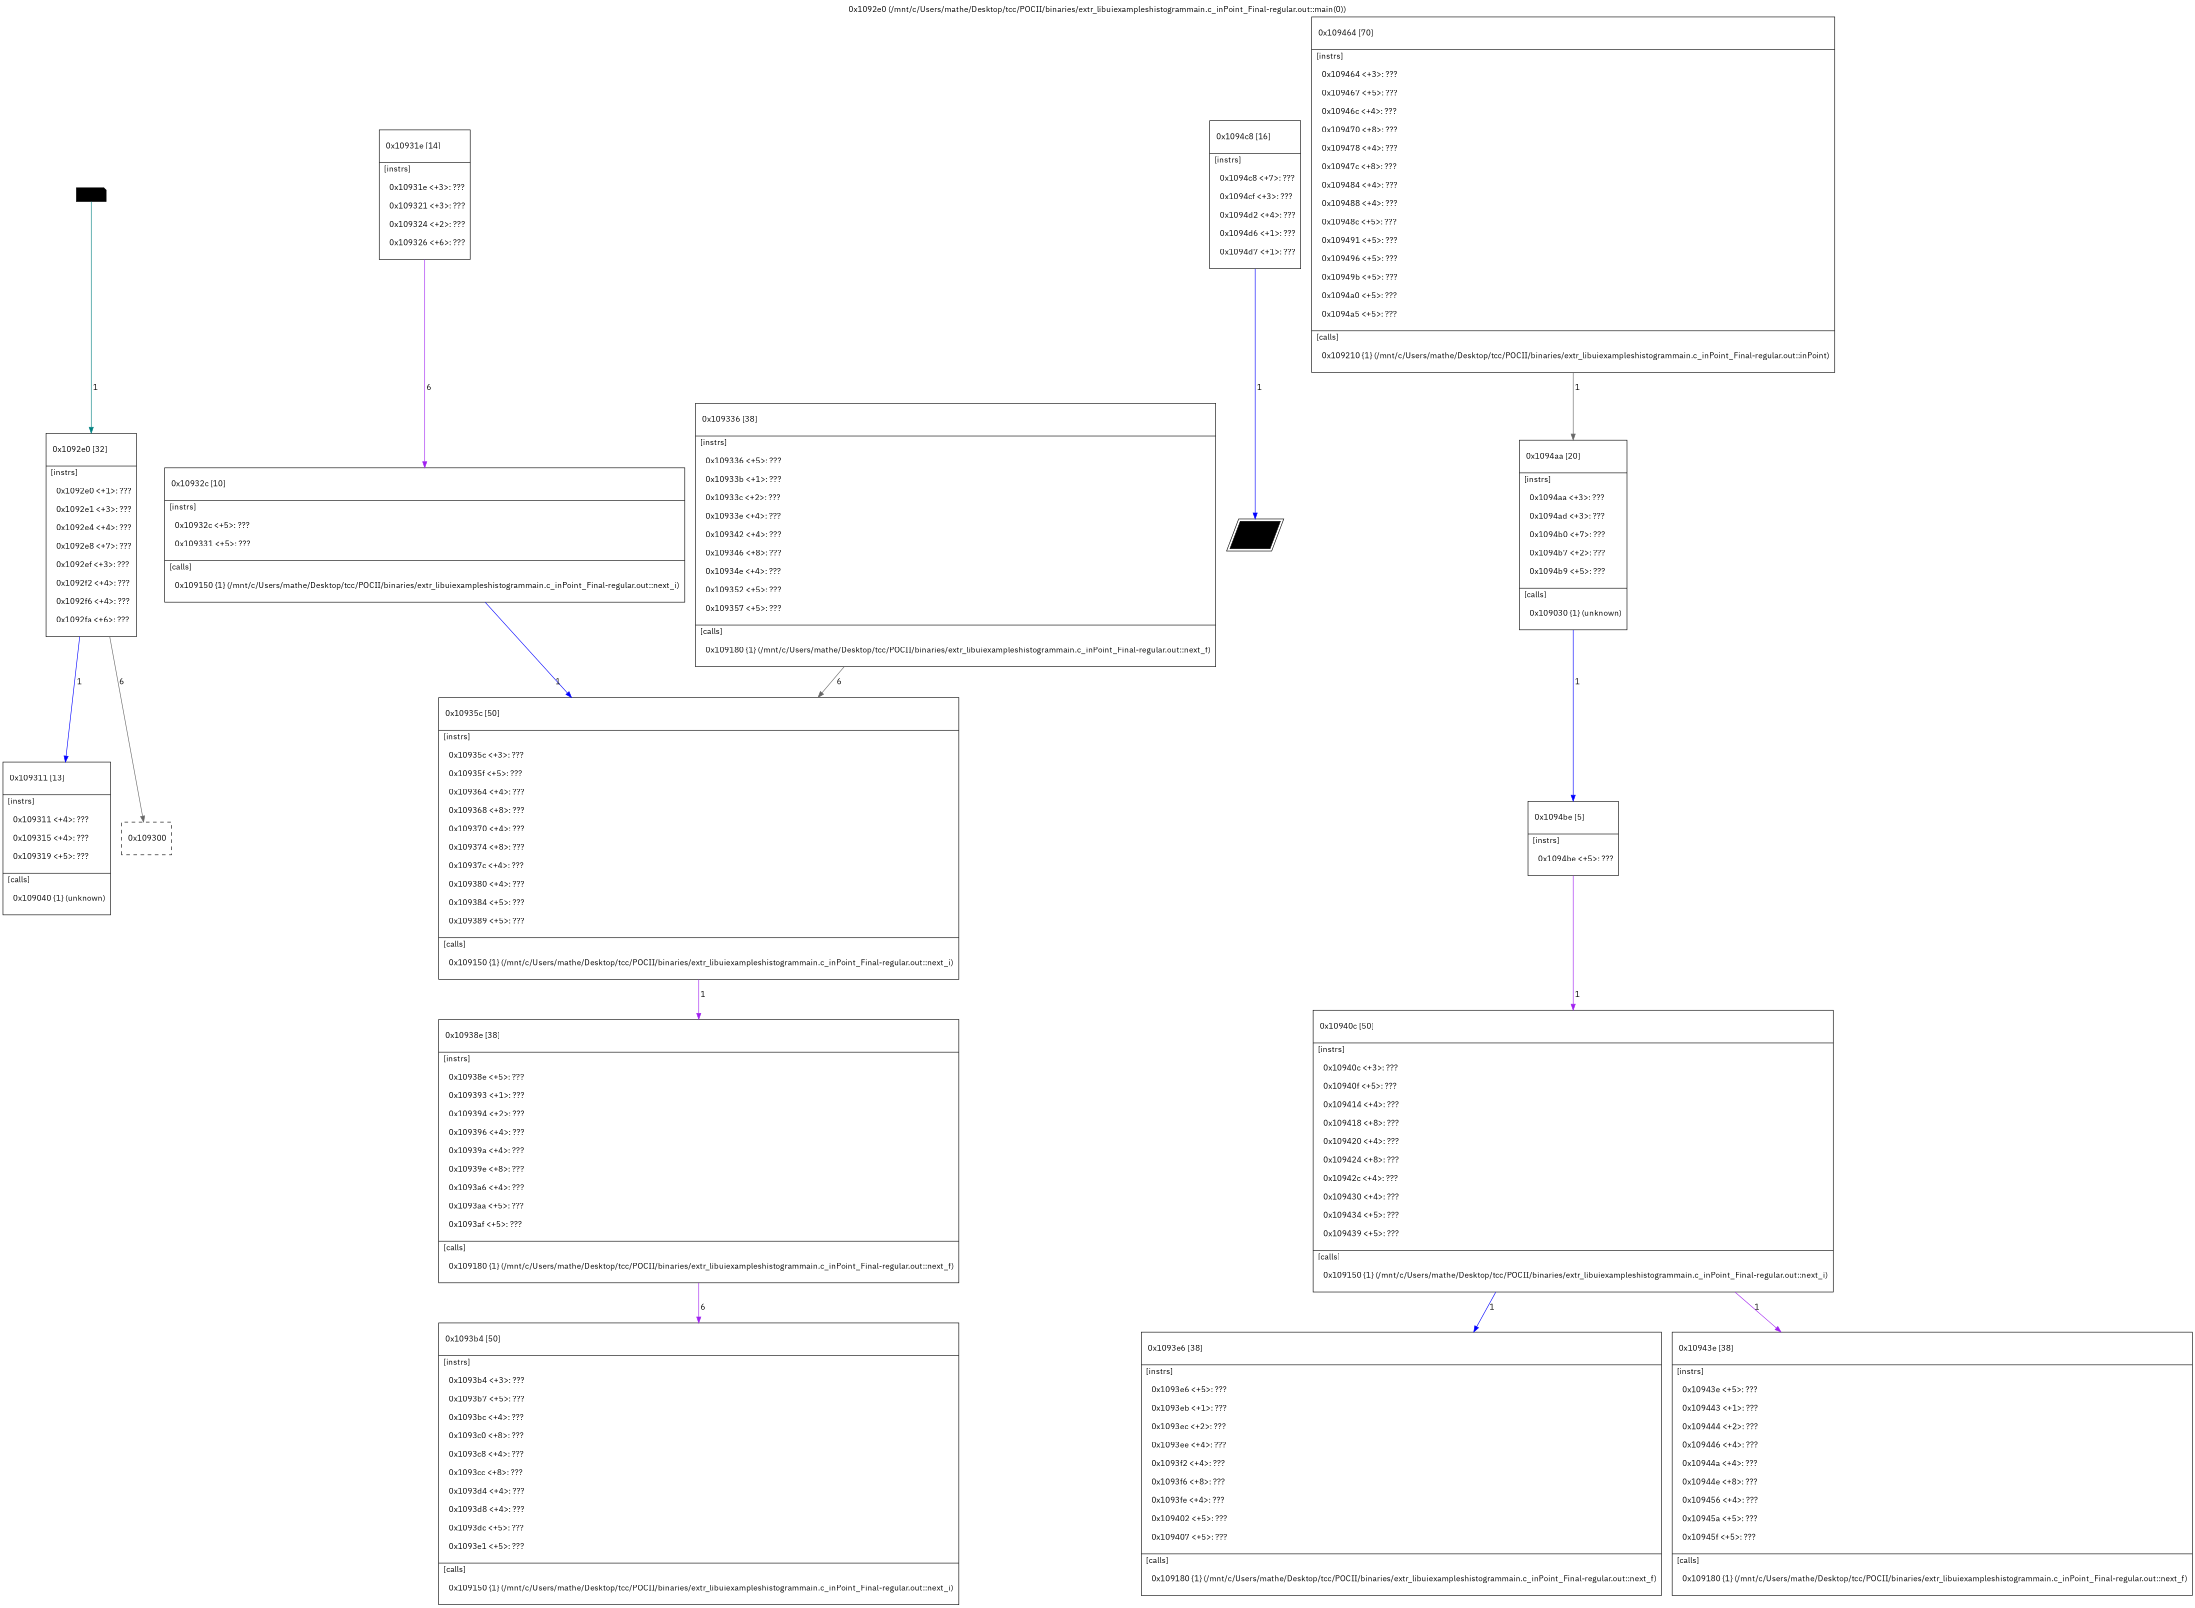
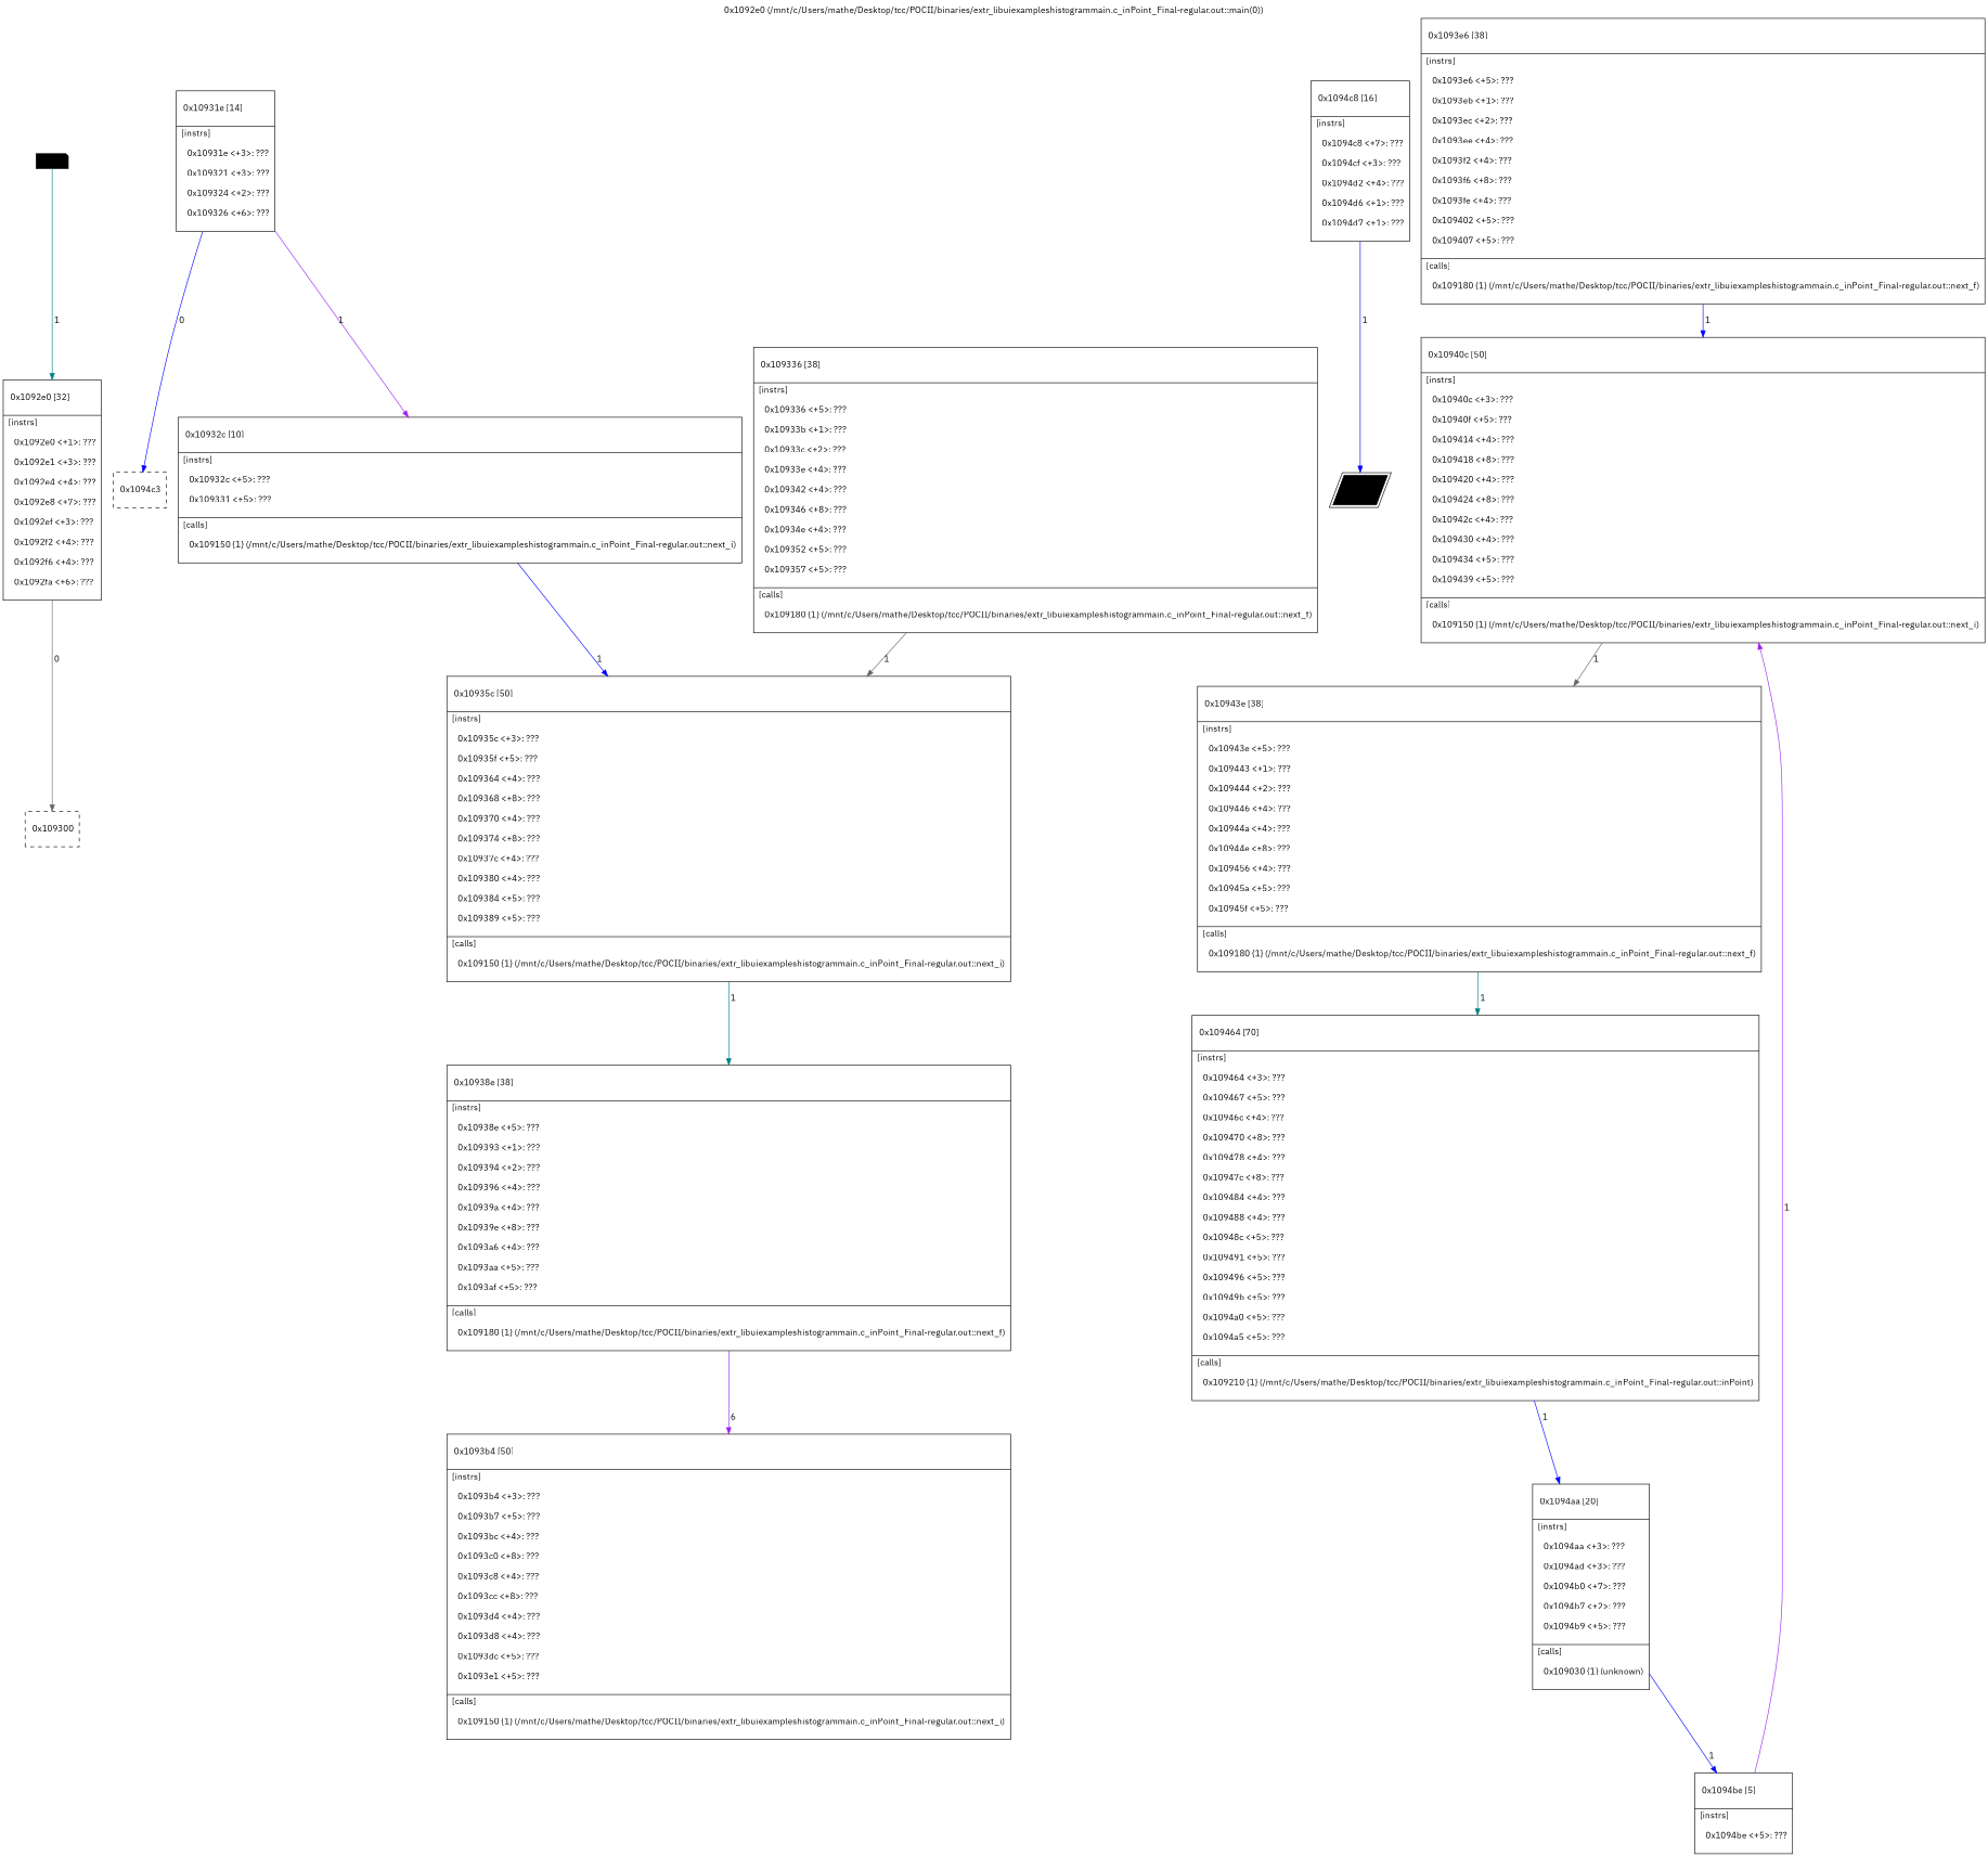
  digraph {
    fontname="IBM Plex Sans"
    label="0x1092e0 (/mnt/c/Users/mathe/Desktop/tcc/POCII/binaries/extr_libuiexampleshistogrammain.c_inPoint_Final-regular.out::main(0))"
    labelloc=t
    node [fontname="IBM Plex Sans" shape=record]
    edge [color=blue fontname="IBM Plex Sans"]
    Entry [fillcolor=black height=0.3 shape=note style=filled width=0.3]
    n2 [label="{\n     0x1092e0 [32]\l\n     | [instrs]\l\n     &nbsp;&nbsp;0x1092e0 \<+1\>: ???\l\n     &nbsp;&nbsp;0x1092e1 \<+3\>: ???\l\n     &nbsp;&nbsp;0x1092e4 \<+4\>: ???\l\n     &nbsp;&nbsp;0x1092e8 \<+7\>: ???\l\n     &nbsp;&nbsp;0x1092ef \<+3\>: ???\l\n     &nbsp;&nbsp;0x1092f2 \<+4\>: ???\l\n     &nbsp;&nbsp;0x1092f6 \<+4\>: ???\l\n     &nbsp;&nbsp;0x1092fa \<+6\>: ???\l\n  }"]
-   n3 [label="{\n     0x109311 [13]\l\n     | [instrs]\l\n     &nbsp;&nbsp;0x109311 \<+4\>: ???\l\n     &nbsp;&nbsp;0x109315 \<+4\>: ???\l\n     &nbsp;&nbsp;0x109319 \<+5\>: ???\l\n     | [calls]\l\n     &nbsp;&nbsp;0x109040 \{1\} (unknown)\l\n  }"]
    n4 [label="{\n     0x109300\l\n  }" style=dashed]
    n5 [label="{\n     0x10931e [14]\l\n     | [instrs]\l\n     &nbsp;&nbsp;0x10931e \<+3\>: ???\l\n     &nbsp;&nbsp;0x109321 \<+3\>: ???\l\n     &nbsp;&nbsp;0x109324 \<+2\>: ???\l\n     &nbsp;&nbsp;0x109326 \<+6\>: ???\l\n  }"]
+   n6 [label="{\n     0x1094c3\l\n  }" style=dashed]
    n7 [label="{\n     0x10932c [10]\l\n     | [instrs]\l\n     &nbsp;&nbsp;0x10932c \<+5\>: ???\l\n     &nbsp;&nbsp;0x109331 \<+5\>: ???\l\n     | [calls]\l\n     &nbsp;&nbsp;0x109150 \{1\} (/mnt/c/Users/mathe/Desktop/tcc/POCII/binaries/extr_libuiexampleshistogrammain.c_inPoint_Final-regular.out::next_i)\l\n  }"]
    n8 [label="{\n     0x10935c [50]\l\n     | [instrs]\l\n     &nbsp;&nbsp;0x10935c \<+3\>: ???\l\n     &nbsp;&nbsp;0x10935f \<+5\>: ???\l\n     &nbsp;&nbsp;0x109364 \<+4\>: ???\l\n     &nbsp;&nbsp;0x109368 \<+8\>: ???\l\n     &nbsp;&nbsp;0x109370 \<+4\>: ???\l\n     &nbsp;&nbsp;0x109374 \<+8\>: ???\l\n     &nbsp;&nbsp;0x10937c \<+4\>: ???\l\n     &nbsp;&nbsp;0x109380 \<+4\>: ???\l\n     &nbsp;&nbsp;0x109384 \<+5\>: ???\l\n     &nbsp;&nbsp;0x109389 \<+5\>: ???\l\n     | [calls]\l\n     &nbsp;&nbsp;0x109150 \{1\} (/mnt/c/Users/mathe/Desktop/tcc/POCII/binaries/extr_libuiexampleshistogrammain.c_inPoint_Final-regular.out::next_i)\l\n  }"]
    n9 [label="{\n     0x109336 [38]\l\n     | [instrs]\l\n     &nbsp;&nbsp;0x109336 \<+5\>: ???\l\n     &nbsp;&nbsp;0x10933b \<+1\>: ???\l\n     &nbsp;&nbsp;0x10933c \<+2\>: ???\l\n     &nbsp;&nbsp;0x10933e \<+4\>: ???\l\n     &nbsp;&nbsp;0x109342 \<+4\>: ???\l\n     &nbsp;&nbsp;0x109346 \<+8\>: ???\l\n     &nbsp;&nbsp;0x10934e \<+4\>: ???\l\n     &nbsp;&nbsp;0x109352 \<+5\>: ???\l\n     &nbsp;&nbsp;0x109357 \<+5\>: ???\l\n     | [calls]\l\n     &nbsp;&nbsp;0x109180 \{1\} (/mnt/c/Users/mathe/Desktop/tcc/POCII/binaries/extr_libuiexampleshistogrammain.c_inPoint_Final-regular.out::next_f)\l\n  }"]
    Exit [fillcolor=black height=0.3 peripheries=2 shape=parallelogram style=filled width=0.3]
    n11 [label="{\n     0x10938e [38]\l\n     | [instrs]\l\n     &nbsp;&nbsp;0x10938e \<+5\>: ???\l\n     &nbsp;&nbsp;0x109393 \<+1\>: ???\l\n     &nbsp;&nbsp;0x109394 \<+2\>: ???\l\n     &nbsp;&nbsp;0x109396 \<+4\>: ???\l\n     &nbsp;&nbsp;0x10939a \<+4\>: ???\l\n     &nbsp;&nbsp;0x10939e \<+8\>: ???\l\n     &nbsp;&nbsp;0x1093a6 \<+4\>: ???\l\n     &nbsp;&nbsp;0x1093aa \<+5\>: ???\l\n     &nbsp;&nbsp;0x1093af \<+5\>: ???\l\n     | [calls]\l\n     &nbsp;&nbsp;0x109180 \{1\} (/mnt/c/Users/mathe/Desktop/tcc/POCII/binaries/extr_libuiexampleshistogrammain.c_inPoint_Final-regular.out::next_f)\l\n  }"]
    n12 [label="{\n     0x1093b4 [50]\l\n     | [instrs]\l\n     &nbsp;&nbsp;0x1093b4 \<+3\>: ???\l\n     &nbsp;&nbsp;0x1093b7 \<+5\>: ???\l\n     &nbsp;&nbsp;0x1093bc \<+4\>: ???\l\n     &nbsp;&nbsp;0x1093c0 \<+8\>: ???\l\n     &nbsp;&nbsp;0x1093c8 \<+4\>: ???\l\n     &nbsp;&nbsp;0x1093cc \<+8\>: ???\l\n     &nbsp;&nbsp;0x1093d4 \<+4\>: ???\l\n     &nbsp;&nbsp;0x1093d8 \<+4\>: ???\l\n     &nbsp;&nbsp;0x1093dc \<+5\>: ???\l\n     &nbsp;&nbsp;0x1093e1 \<+5\>: ???\l\n     | [calls]\l\n     &nbsp;&nbsp;0x109150 \{1\} (/mnt/c/Users/mathe/Desktop/tcc/POCII/binaries/extr_libuiexampleshistogrammain.c_inPoint_Final-regular.out::next_i)\l\n  }"]
    n13 [label="{\n     0x1093e6 [38]\l\n     | [instrs]\l\n     &nbsp;&nbsp;0x1093e6 \<+5\>: ???\l\n     &nbsp;&nbsp;0x1093eb \<+1\>: ???\l\n     &nbsp;&nbsp;0x1093ec \<+2\>: ???\l\n     &nbsp;&nbsp;0x1093ee \<+4\>: ???\l\n     &nbsp;&nbsp;0x1093f2 \<+4\>: ???\l\n     &nbsp;&nbsp;0x1093f6 \<+8\>: ???\l\n     &nbsp;&nbsp;0x1093fe \<+4\>: ???\l\n     &nbsp;&nbsp;0x109402 \<+5\>: ???\l\n     &nbsp;&nbsp;0x109407 \<+5\>: ???\l\n     | [calls]\l\n     &nbsp;&nbsp;0x109180 \{1\} (/mnt/c/Users/mathe/Desktop/tcc/POCII/binaries/extr_libuiexampleshistogrammain.c_inPoint_Final-regular.out::next_f)\l\n  }"]
    n14 [label="{\n     0x10940c [50]\l\n     | [instrs]\l\n     &nbsp;&nbsp;0x10940c \<+3\>: ???\l\n     &nbsp;&nbsp;0x10940f \<+5\>: ???\l\n     &nbsp;&nbsp;0x109414 \<+4\>: ???\l\n     &nbsp;&nbsp;0x109418 \<+8\>: ???\l\n     &nbsp;&nbsp;0x109420 \<+4\>: ???\l\n     &nbsp;&nbsp;0x109424 \<+8\>: ???\l\n     &nbsp;&nbsp;0x10942c \<+4\>: ???\l\n     &nbsp;&nbsp;0x109430 \<+4\>: ???\l\n     &nbsp;&nbsp;0x109434 \<+5\>: ???\l\n     &nbsp;&nbsp;0x109439 \<+5\>: ???\l\n     | [calls]\l\n     &nbsp;&nbsp;0x109150 \{1\} (/mnt/c/Users/mathe/Desktop/tcc/POCII/binaries/extr_libuiexampleshistogrammain.c_inPoint_Final-regular.out::next_i)\l\n  }"]
    n15 [label="{\n     0x10943e [38]\l\n     | [instrs]\l\n     &nbsp;&nbsp;0x10943e \<+5\>: ???\l\n     &nbsp;&nbsp;0x109443 \<+1\>: ???\l\n     &nbsp;&nbsp;0x109444 \<+2\>: ???\l\n     &nbsp;&nbsp;0x109446 \<+4\>: ???\l\n     &nbsp;&nbsp;0x10944a \<+4\>: ???\l\n     &nbsp;&nbsp;0x10944e \<+8\>: ???\l\n     &nbsp;&nbsp;0x109456 \<+4\>: ???\l\n     &nbsp;&nbsp;0x10945a \<+5\>: ???\l\n     &nbsp;&nbsp;0x10945f \<+5\>: ???\l\n     | [calls]\l\n     &nbsp;&nbsp;0x109180 \{1\} (/mnt/c/Users/mathe/Desktop/tcc/POCII/binaries/extr_libuiexampleshistogrammain.c_inPoint_Final-regular.out::next_f)\l\n  }"]
    n16 [label="{\n     0x109464 [70]\l\n     | [instrs]\l\n     &nbsp;&nbsp;0x109464 \<+3\>: ???\l\n     &nbsp;&nbsp;0x109467 \<+5\>: ???\l\n     &nbsp;&nbsp;0x10946c \<+4\>: ???\l\n     &nbsp;&nbsp;0x109470 \<+8\>: ???\l\n     &nbsp;&nbsp;0x109478 \<+4\>: ???\l\n     &nbsp;&nbsp;0x10947c \<+8\>: ???\l\n     &nbsp;&nbsp;0x109484 \<+4\>: ???\l\n     &nbsp;&nbsp;0x109488 \<+4\>: ???\l\n     &nbsp;&nbsp;0x10948c \<+5\>: ???\l\n     &nbsp;&nbsp;0x109491 \<+5\>: ???\l\n     &nbsp;&nbsp;0x109496 \<+5\>: ???\l\n     &nbsp;&nbsp;0x10949b \<+5\>: ???\l\n     &nbsp;&nbsp;0x1094a0 \<+5\>: ???\l\n     &nbsp;&nbsp;0x1094a5 \<+5\>: ???\l\n     | [calls]\l\n     &nbsp;&nbsp;0x109210 \{1\} (/mnt/c/Users/mathe/Desktop/tcc/POCII/binaries/extr_libuiexampleshistogrammain.c_inPoint_Final-regular.out::inPoint)\l\n  }"]
    n17 [label="{\n     0x1094aa [20]\l\n     | [instrs]\l\n     &nbsp;&nbsp;0x1094aa \<+3\>: ???\l\n     &nbsp;&nbsp;0x1094ad \<+3\>: ???\l\n     &nbsp;&nbsp;0x1094b0 \<+7\>: ???\l\n     &nbsp;&nbsp;0x1094b7 \<+2\>: ???\l\n     &nbsp;&nbsp;0x1094b9 \<+5\>: ???\l\n     | [calls]\l\n     &nbsp;&nbsp;0x109030 \{1\} (unknown)\l\n  }"]
    n18 [label="{\n     0x1094be [5]\l\n     | [instrs]\l\n     &nbsp;&nbsp;0x1094be \<+5\>: ???\l\n  }"]
    n19 [label="{\n     0x1094c8 [16]\l\n     | [instrs]\l\n     &nbsp;&nbsp;0x1094c8 \<+7\>: ???\l\n     &nbsp;&nbsp;0x1094cf \<+3\>: ???\l\n     &nbsp;&nbsp;0x1094d2 \<+4\>: ???\l\n     &nbsp;&nbsp;0x1094d6 \<+1\>: ???\l\n     &nbsp;&nbsp;0x1094d7 \<+1\>: ???\l\n  }"]
    Entry -> n2 [color=teal label=" 1"]
-   n2 -> n3 [label=" 1"]
-   n2 -> n4 [color=gray40 label=" 6"]
-   n5 -> n7 [color=purple label=" 6"]
+   n2 -> n4 [color=gray40 label=" 0"]
+   n5 -> n6 [label=" 0"]
+   n5 -> n7 [color=purple label=" 1"]
    n7 -> n8 [label=" 1"]
-   n8 -> n11 [color=purple label=" 1"]
-   n9 -> n8 [color=gray40 label=" 6"]
+   n8 -> n11 [color=teal label=" 1"]
+   n9 -> n8 [color=gray40 label=" 1"]
    n11 -> n12 [color=purple label=" 6"]
-   n14 -> n13 [label=" 1"]
-   n14 -> n15 [color=purple label=" 1"]
-   n16 -> n17 [color=gray40 label=" 1"]
+   n13 -> n14 [label=" 1"]
+   n14 -> n15 [color=gray40 label=" 1"]
+   n15 -> n16 [color=teal label=" 1"]
+   n16 -> n17 [label=" 1"]
    n17 -> n18 [label=" 1"]
    n18 -> n14 [color=purple label=" 1"]
    n19 -> Exit [label=" 1"]
  }
